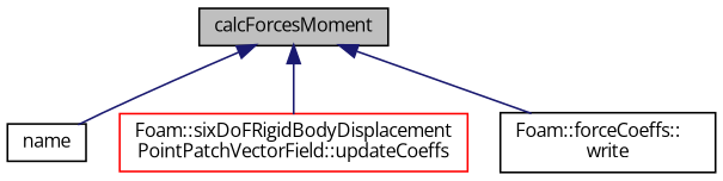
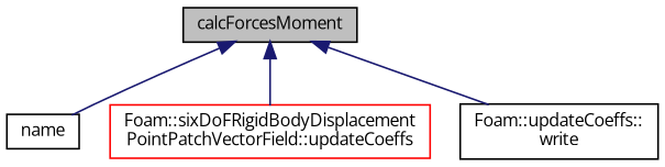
  digraph {
    fontname="Open Sans"
    rankdir=TB
    node [color=black fontname="Open Sans" fontsize=10 shape=record]
    edge [color=midnightblue dir=back fontname="Open Sans" fontsize=10 labelfontname=FreeSans labelfontsize=10 style=solid]
    n1 [fillcolor=grey75 fontcolor=black height=0.2 label=calcForcesMoment style=filled width=0.4]
    n2 [height=0.2 label=name width=0.4]
    n3 [color=red height=0.2 label="Foam::sixDoFRigidBodyDisplacement\lPointPatchVectorField::updateCoeffs" width=0.4]
-   n4 [height=0.2 label="Foam::forceCoeffs::\lwrite" width=0.4]
+   n4 [height=0.2 label="Foam::updateCoeffs::\lwrite" width=0.4]
    n1 -> n2
    n1 -> n3
    n1 -> n4
  }
